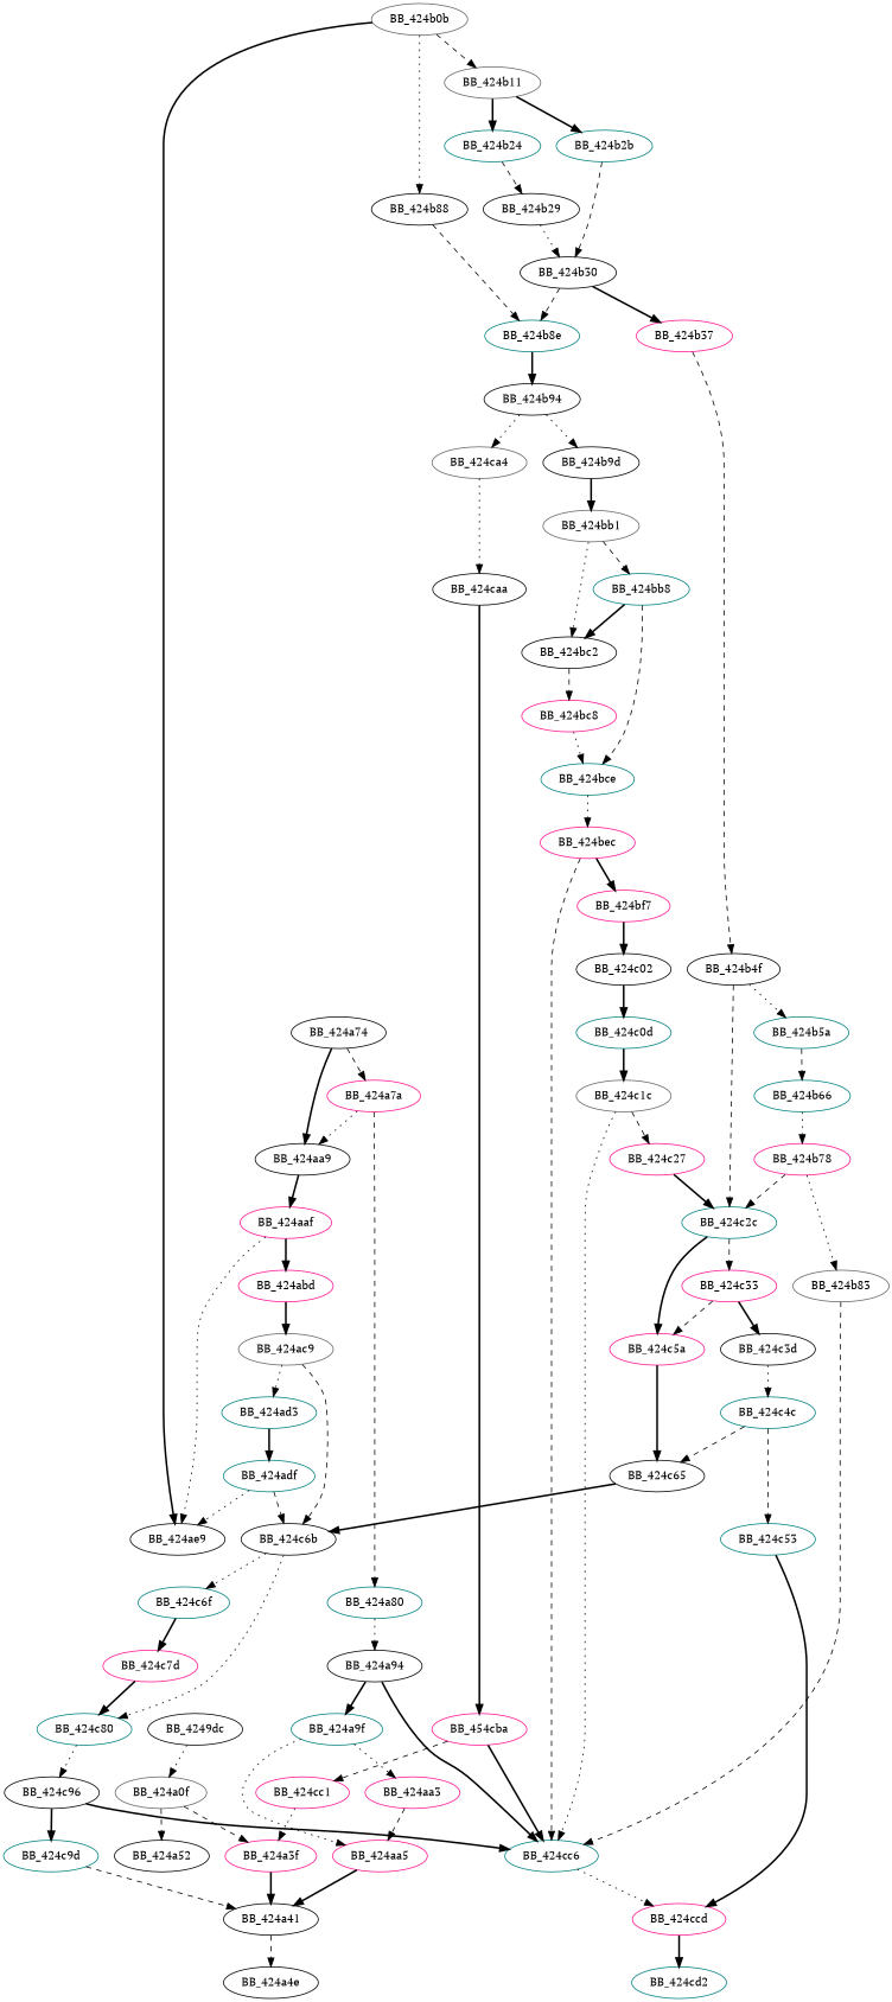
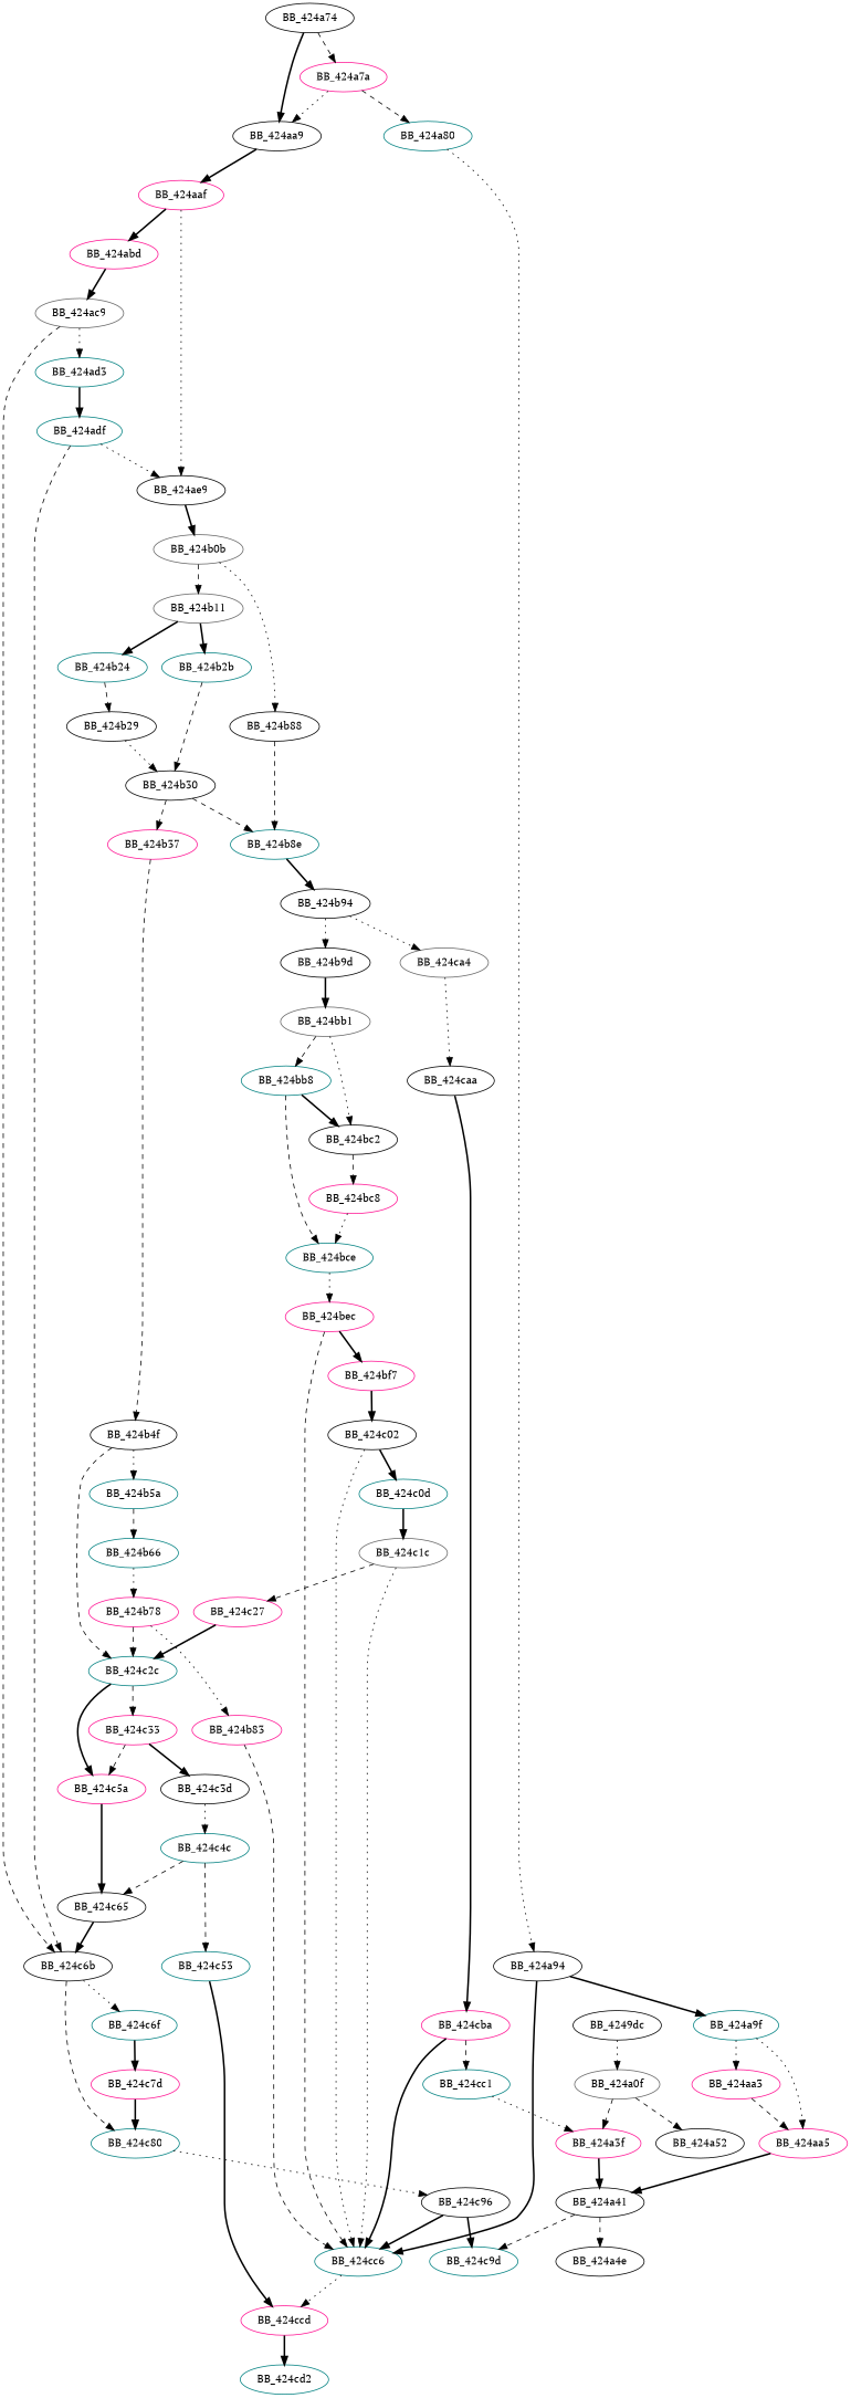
  digraph {
    fontname="PT Serif"
    node [color=black fontname="PT Serif"]
    edge [fontname="PT Serif" style=bold]
    BB_424a0f [color=gray40]
    BB_4249dc
    BB_424a3f [color=deeppink]
    BB_424a52
    BB_424a41
    BB_424a4e
    BB_424a7a [color=deeppink]
    BB_424a74
    BB_424aa9
    BB_424cc6 [color=teal]
    BB_424ccd [color=deeppink]
    BB_424a80 [color=teal]
    BB_424aaf [color=deeppink]
    BB_424cd2 [color=teal]
    BB_424a94
    BB_424abd [color=deeppink]
    BB_424ae9
    BB_424a9f [color=teal]
    BB_424aa3 [color=deeppink]
    BB_424aa5 [color=deeppink]
    BB_424ac9 [color=gray40]
    BB_424b0b [color=gray40]
    BB_424ad3 [color=teal]
    BB_424c6b
    BB_424b11 [color=gray40]
    BB_424b88
    BB_424adf [color=teal]
    BB_424c6f [color=teal]
    BB_424c80 [color=teal]
    BB_424c7d [color=deeppink]
    BB_424c96
    BB_424b24 [color=teal]
    BB_424b2b [color=teal]
    BB_424b8e [color=teal]
    BB_424b29
    BB_424b30
    BB_424b94
    BB_424b37 [color=deeppink]
    BB_424b4f
    BB_424b5a [color=teal]
    BB_424c2c [color=teal]
    BB_424b9d
    BB_424ca4 [color=gray40]
    BB_424b66 [color=teal]
    BB_424c33 [color=deeppink]
    BB_424c5a [color=deeppink]
    BB_424b78 [color=deeppink]
    BB_424c3d
    BB_424c65
-   BB_424b83 [color=gray40]
+   BB_424b83 [color=deeppink]
    BB_424bb1 [color=gray40]
    BB_424caa
    BB_424bb8 [color=teal]
    BB_424bc2
-   BB_424cba [color=deeppink label=BB_454cba]
+   BB_424cba [color=deeppink]
    BB_424bce [color=teal]
    BB_424bc8 [color=deeppink]
    BB_424bec [color=deeppink]
    BB_424bf7 [color=deeppink]
    BB_424c02
    BB_424c0d [color=teal]
    BB_424c1c [color=gray40]
    BB_424c27 [color=deeppink]
    BB_424c4c [color=teal]
    BB_424c53 [color=teal]
    BB_424c9d [color=teal]
-   BB_424cc1 [color=deeppink]
+   BB_424cc1 [color=teal]
    BB_424a0f -> BB_424a3f [style=dashed]
    BB_424a0f -> BB_424a52 [style=dashed]
    BB_4249dc -> BB_424a0f [style=dotted]
    BB_424a3f -> BB_424a41
    BB_424a41 -> BB_424a4e [style=dashed]
    BB_424a7a -> BB_424aa9 [style=dotted]
    BB_424a7a -> BB_424a80 [style=dashed]
    BB_424a74 -> BB_424a7a [style=dashed]
    BB_424a74 -> BB_424aa9
    BB_424aa9 -> BB_424aaf
    BB_424cc6 -> BB_424ccd [style=dotted]
    BB_424ccd -> BB_424cd2
    BB_424a80 -> BB_424a94 [style=dotted]
    BB_424aaf -> BB_424abd
    BB_424aaf -> BB_424ae9 [style=dotted]
    BB_424a94 -> BB_424cc6
    BB_424a94 -> BB_424a9f
    BB_424abd -> BB_424ac9
-   BB_424b0b -> BB_424ae9
+   BB_424ae9 -> BB_424b0b
    BB_424a9f -> BB_424aa3 [style=dotted]
    BB_424a9f -> BB_424aa5 [style=dotted]
    BB_424aa3 -> BB_424aa5 [style=dashed]
    BB_424aa5 -> BB_424a41
    BB_424ac9 -> BB_424ad3 [style=dotted]
    BB_424ac9 -> BB_424c6b [style=dashed]
    BB_424b0b -> BB_424b11 [style=dashed]
    BB_424b0b -> BB_424b88 [style=dotted]
    BB_424ad3 -> BB_424adf
    BB_424c6b -> BB_424c6f [style=dotted]
-   BB_424c6b -> BB_424c80 [style=dotted]
+   BB_424c6b -> BB_424c80 [style=dashed]
    BB_424b11 -> BB_424b24
    BB_424b11 -> BB_424b2b
    BB_424b88 -> BB_424b8e [style=dashed]
    BB_424adf -> BB_424ae9 [style=dotted]
    BB_424adf -> BB_424c6b [style=dashed]
    BB_424c6f -> BB_424c7d
    BB_424c80 -> BB_424c96 [style=dotted]
    BB_424c7d -> BB_424c80
    BB_424c96 -> BB_424cc6
    BB_424c96 -> BB_424c9d
    BB_424b24 -> BB_424b29 [style=dashed]
    BB_424b2b -> BB_424b30 [style=dashed]
    BB_424b8e -> BB_424b94
    BB_424b29 -> BB_424b30 [style=dotted]
    BB_424b30 -> BB_424b8e [style=dashed]
-   BB_424b30 -> BB_424b37
+   BB_424b30 -> BB_424b37 [style=dashed]
    BB_424b94 -> BB_424b9d [style=dotted]
    BB_424b94 -> BB_424ca4 [style=dotted]
    BB_424b37 -> BB_424b4f [style=dashed]
    BB_424b4f -> BB_424b5a [style=dotted]
    BB_424b4f -> BB_424c2c [style=dashed]
    BB_424b5a -> BB_424b66 [style=dashed]
    BB_424c2c -> BB_424c33 [style=dashed]
    BB_424c2c -> BB_424c5a
    BB_424b9d -> BB_424bb1
    BB_424ca4 -> BB_424caa [style=dotted]
    BB_424b66 -> BB_424b78 [style=dotted]
    BB_424c33 -> BB_424c5a [style=dashed]
    BB_424c33 -> BB_424c3d
    BB_424c5a -> BB_424c65
    BB_424b78 -> BB_424c2c [style=dashed]
    BB_424b78 -> BB_424b83 [style=dotted]
    BB_424c3d -> BB_424c4c [style=dotted]
    BB_424c65 -> BB_424c6b
    BB_424b83 -> BB_424cc6 [style=dashed]
    BB_424bb1 -> BB_424bb8 [style=dashed]
    BB_424bb1 -> BB_424bc2 [style=dotted]
    BB_424caa -> BB_424cba
    BB_424bb8 -> BB_424bc2
    BB_424bb8 -> BB_424bce [style=dashed]
    BB_424bc2 -> BB_424bc8 [style=dashed]
    BB_424cba -> BB_424cc6
    BB_424cba -> BB_424cc1 [style=dashed]
    BB_424bce -> BB_424bec [style=dotted]
    BB_424bc8 -> BB_424bce [style=dotted]
    BB_424bec -> BB_424cc6 [style=dashed]
    BB_424bec -> BB_424bf7
    BB_424bf7 -> BB_424c02
+   BB_424c02 -> BB_424cc6 [style=dotted]
    BB_424c02 -> BB_424c0d
    BB_424c0d -> BB_424c1c
    BB_424c1c -> BB_424cc6 [style=dotted]
    BB_424c1c -> BB_424c27 [style=dashed]
    BB_424c27 -> BB_424c2c
    BB_424c4c -> BB_424c65 [style=dashed]
    BB_424c4c -> BB_424c53 [style=dashed]
    BB_424c53 -> BB_424ccd
-   BB_424c9d -> BB_424a41 [style=dashed]
+   BB_424a41 -> BB_424c9d [style=dashed]
    BB_424cc1 -> BB_424a3f [style=dotted]
  }
